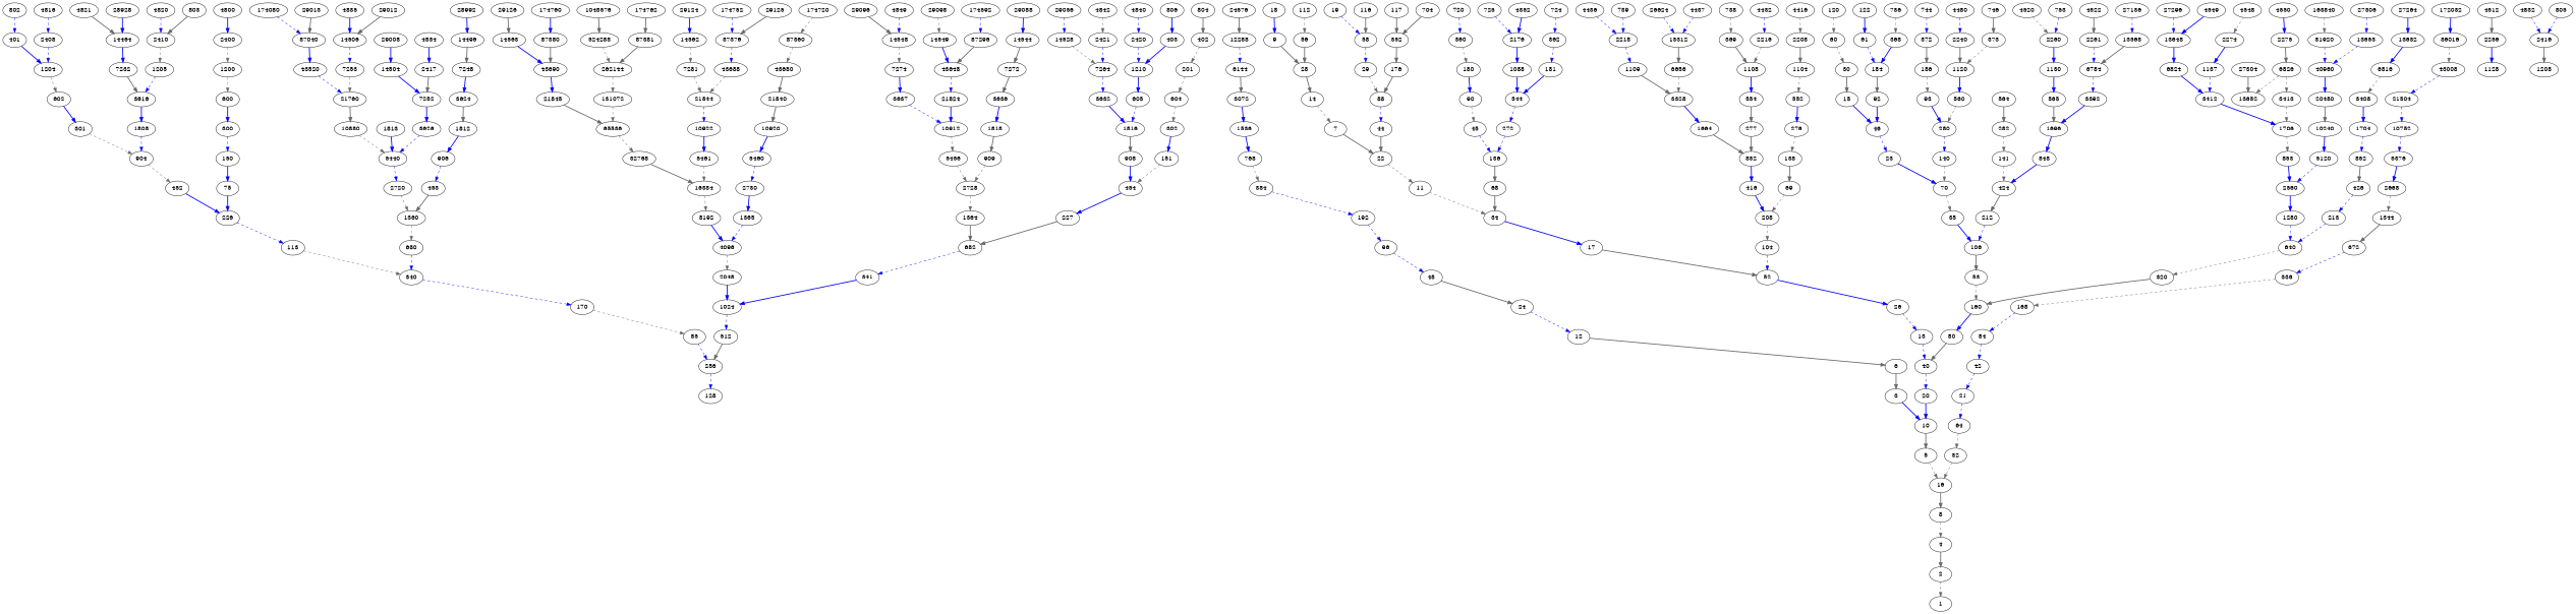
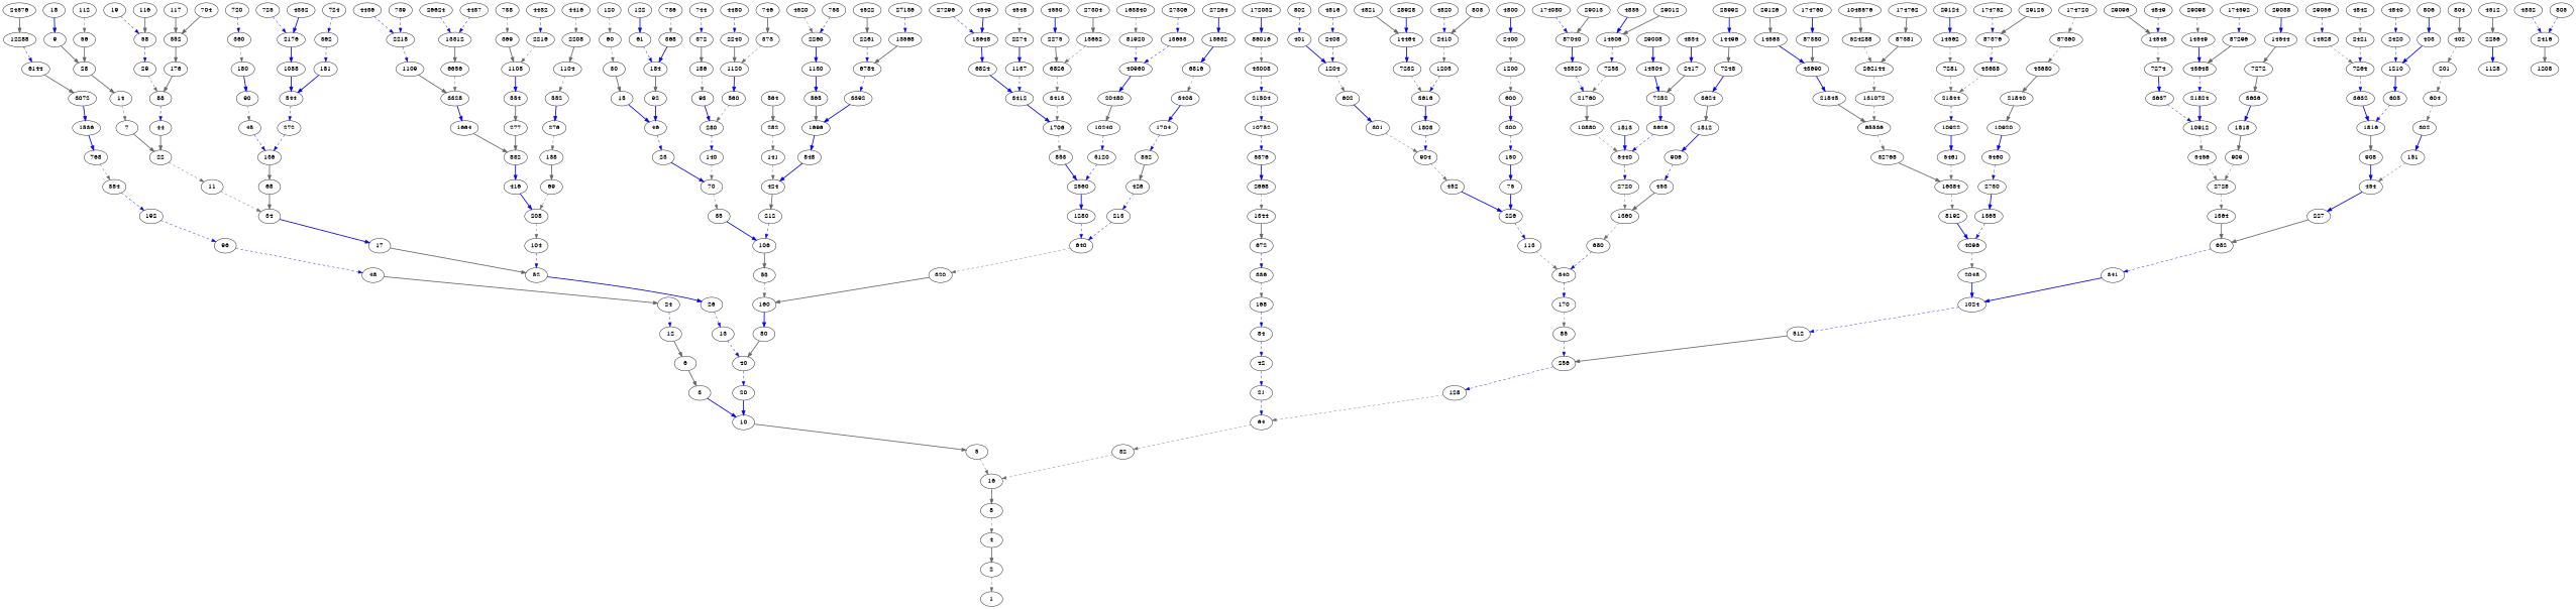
  digraph {
    root=8
    splines=true
    edge [color=blue style=dashed]
    512
    256
    128
    64
    4096
    2048
    1024
    2
    1
    3
    10
    5
    16
    4
    8
    6
    7
    22
    11
    34
    9
    28
    14
    17
    52
    12
    13
    40
    20
    15
    46
    23
    70
    26
    18
    19
    58
    29
    88
    21
    32
    35
    106
    24
    10912
    5456
    2728
    1364
    602
    301
    904
    452
    768
    384
    192
    96
    341
    832
    416
    208
    104
    53
    160
    1706
    853
    2560
    1280
    92
    42
    44
    45
    136
    68
    640
    320
    16384
    8192
    48
    80
    1536
    3616
    1808
    3072
    180
    90
    60
    30
    61
    184
    29124
    14562
    7281
    21844
    32768
    7264
    3632
    1816
    908
    4436
    2218
    1109
    3328
    4520
    2260
    1130
    565
    69
    3412
    1088
    544
    272
    75
    226
    113
    340
    13312
    6656
    1664
    7232
    1104
    552
    276
    138
    84
    85
    804
    402
    201
    604
    600
    300
    150
    564
    282
    141
    10880
    5440
    2720
    1360
    302
    151
    454
    93
    280
    140
    26624
    65536
    40960
    20480
    10240
    5120
    3413
    174720
    87360
    43680
    21840
    81920
    112
    56
    170
    116
    117
    352
    176
    120
    122
    720
    360
    1696
    848
    27306
    13653
    1813
    2240
    1120
    560
    744
    372
    186
    277
    43008
    21504
    10752
    5376
    6824
    424
    212
    43690
    21845
    227
    29056
    14528
    682
    738
    369
    1108
    554
    704
    1818
    909
    131072
    680
    368
    27296
    13648
    4437
    14548
    7274
    3637
    10922
    5461
    524288
    262144
    5460
    2730
    1365
    n217 [label=2668]
    10920
    1204
    739
    2420
    1210
    605
    1048576
    2410
    1205
    2421
    14549
    43648
    21824
    4820
    6826
    29126
    14563
    14464
    1200
    4821
    213
    43520
    21760
    672
    336
    168
    2256
    1128
    7253
    4832
    2416
    1208
    14544
    7272
    3636
    4840
    4842
    29088
    4550
    2275
    401
    29008
    14504
    7252
    3626
    86016
    724
    362
    181
    87380
    4816
    2408
    2261
    6784
    3392
    1344
    174080
    87040
    174762
    87381
    725
    2176
    1812
    906
    453
    802
    803
    805
    806
    403
    3624
    13632
    6816
    3408
    1704
    174760
    174752
    87376
    43688
    4512
    4835
    14506
    29096
    29013
    27304
    13652
    174592
    87296
    163840
    1137
    28992
    14496
    7248
    29125
    2208
    4849
    373
    4548
    2274
    746
    4480
    29098
    4834
    2417
    28928
    2400
    852
    753
    426
    12288
    6144
    13568
    4549
    4432
    2216
    29012
    4522
    172032
    736
    4800
    4352
    27264
    4416
    27136
    24576
    512 -> 256 [color=gray40 style=bold]
    256 -> 128
+   128 -> 64 [color=gray40]
    64 -> 32 [color=gray40]
    4096 -> 2048 [color=gray40]
    2048 -> 1024 [style=bold]
    1024 -> 512
    2 -> 1 [color=gray40]
    3 -> 10 [style=bold]
    10 -> 5 [color=gray40 style=bold]
    5 -> 16 [color=gray40]
    16 -> 8 [color=gray40 style=bold]
    4 -> 2 [color=gray40 style=bold]
    8 -> 4 [color=gray40]
    6 -> 3 [color=gray40 style=bold]
    7 -> 22 [color=gray40 style=bold]
    22 -> 11 [color=gray40]
    11 -> 34 [color=gray40]
    34 -> 17 [style=bold]
    9 -> 28 [color=gray40 style=bold]
    28 -> 14 [color=gray40 style=bold]
    14 -> 7 [color=gray40]
    17 -> 52 [color=gray40 style=bold]
    52 -> 26 [style=bold]
    12 -> 6 [color=gray40 style=bold]
    13 -> 40
    40 -> 20
    20 -> 10 [style=bold]
    15 -> 46 [style=bold]
    46 -> 23
    23 -> 70 [style=bold]
    70 -> 35 [color=gray40]
    26 -> 13
    18 -> 9 [style=bold]
    19 -> 58
    58 -> 29
    29 -> 88 [color=gray40]
    88 -> 44
    21 -> 64
    32 -> 16 [color=gray40]
    35 -> 106 [style=bold]
    106 -> 53 [color=gray40 style=bold]
    24 -> 12
    10912 -> 5456 [color=gray40]
    5456 -> 2728 [color=gray40]
    2728 -> 1364 [color=gray40]
    1364 -> 682 [color=gray40 style=bold]
    602 -> 301 [style=bold]
    301 -> 904 [color=gray40]
    904 -> 452 [color=gray40]
    452 -> 226 [style=bold]
    768 -> 384 [color=gray40]
    384 -> 192
    192 -> 96
    96 -> 48
    341 -> 1024 [style=bold]
    832 -> 416 [style=bold]
    416 -> 208 [style=bold]
    208 -> 104 [color=gray40]
    104 -> 52
    53 -> 160 [color=gray40]
    160 -> 80 [style=bold]
    1706 -> 853 [color=gray40]
    853 -> 2560 [style=bold]
    2560 -> 1280 [style=bold]
    1280 -> 640
    92 -> 46 [style=bold]
    42 -> 21
    44 -> 22 [color=gray40 style=bold]
    45 -> 136
    136 -> 68 [color=gray40 style=bold]
    68 -> 34 [color=gray40 style=bold]
    640 -> 320 [color=gray40]
    320 -> 160 [color=gray40 style=bold]
    16384 -> 8192 [color=gray40]
    8192 -> 4096 [style=bold]
    48 -> 24 [color=gray40 style=bold]
    80 -> 40 [color=gray40 style=bold]
    1536 -> 768 [style=bold]
    3616 -> 1808 [style=bold]
    1808 -> 904
    3072 -> 1536 [style=bold]
    180 -> 90 [style=bold]
    90 -> 45 [color=gray40]
    60 -> 30 [color=gray40]
    30 -> 15 [color=gray40 style=bold]
    61 -> 184
    184 -> 92 [color=gray40 style=bold]
    29124 -> 14562 [style=bold]
    14562 -> 7281 [color=gray40]
    7281 -> 21844 [color=gray40]
    21844 -> 10922
    32768 -> 16384 [color=gray40 style=bold]
    7264 -> 3632
    3632 -> 1816 [style=bold]
    1816 -> 908 [color=gray40 style=bold]
    908 -> 454 [style=bold]
    4436 -> 2218
    2218 -> 1109
    1109 -> 3328 [color=gray40 style=bold]
    3328 -> 1664 [style=bold]
    4520 -> 2260 [color=gray40]
    2260 -> 1130 [style=bold]
    1130 -> 565 [style=bold]
    565 -> 1696 [color=gray40 style=bold]
    69 -> 208 [color=gray40]
    3412 -> 1706 [style=bold]
    1088 -> 544 [style=bold]
    544 -> 272
    272 -> 136
    75 -> 226 [style=bold]
    226 -> 113
    113 -> 340 [color=gray40]
    340 -> 170
    13312 -> 6656 [color=gray40 style=bold]
    6656 -> 3328 [color=gray40]
    1664 -> 832 [color=gray40 style=bold]
-   7232 -> 3616 [color=gray40 style=bold]
+   7232 -> 3616 [color=gray40]
    1104 -> 552 [color=gray40]
    552 -> 276 [style=bold]
    276 -> 138 [color=gray40]
    138 -> 69 [color=gray40 style=bold]
    84 -> 42
    85 -> 256
    804 -> 402 [color=gray40 style=bold]
    402 -> 201 [color=gray40]
    201 -> 604 [color=gray40]
    604 -> 302 [color=gray40]
    600 -> 300 [style=bold]
    300 -> 150
    150 -> 75 [style=bold]
    564 -> 282 [color=gray40 style=bold]
    282 -> 141 [color=gray40]
    141 -> 424 [color=gray40]
    10880 -> 5440 [color=gray40]
    5440 -> 2720
    2720 -> 1360 [color=gray40]
    1360 -> 680 [color=gray40]
    302 -> 151 [style=bold]
    151 -> 454 [color=gray40]
    454 -> 227 [style=bold]
    93 -> 280 [style=bold]
    280 -> 140
    140 -> 70 [color=gray40]
    26624 -> 13312
    65536 -> 32768 [color=gray40]
    40960 -> 20480 [style=bold]
    20480 -> 10240 [color=gray40 style=bold]
-   10240 -> 5120 [style=bold]
+   10240 -> 5120
    5120 -> 2560
    3413 -> 1706 [color=gray40]
    174720 -> 87360 [color=gray40]
    87360 -> 43680 [color=gray40]
    43680 -> 21840 [color=gray40 style=bold]
    21840 -> 10920 [color=gray40 style=bold]
    81920 -> 40960
    112 -> 56 [color=gray40]
    56 -> 28 [color=gray40 style=bold]
    170 -> 85 [color=gray40]
    116 -> 58 [color=gray40 style=bold]
    117 -> 352 [color=gray40 style=bold]
    352 -> 176 [color=gray40 style=bold]
    176 -> 88 [color=gray40 style=bold]
    120 -> 60 [color=gray40]
    122 -> 61 [style=bold]
    720 -> 360
    360 -> 180 [color=gray40]
    1696 -> 848 [style=bold]
    848 -> 424 [style=bold]
    27306 -> 13653
    13653 -> 40960
    1813 -> 5440 [style=bold]
    2240 -> 1120 [color=gray40 style=bold]
    1120 -> 560 [style=bold]
    560 -> 280 [color=gray40]
    744 -> 372
    372 -> 186 [color=gray40 style=bold]
    186 -> 93 [color=gray40]
    277 -> 832 [color=gray40 style=bold]
    43008 -> 21504
    21504 -> 10752
    10752 -> 5376
    5376 -> n217 [style=bold]
    6824 -> 3412 [style=bold]
    424 -> 212 [color=gray40 style=bold]
    212 -> 106
    43690 -> 21845 [style=bold]
    21845 -> 65536 [color=gray40 style=bold]
    227 -> 682 [color=gray40 style=bold]
    29056 -> 14528
    14528 -> 7264 [color=gray40]
    682 -> 341
    738 -> 369 [color=gray40]
    369 -> 1108 [color=gray40 style=bold]
    1108 -> 554 [style=bold]
    554 -> 277 [color=gray40 style=bold]
    704 -> 352 [color=gray40 style=bold]
    1818 -> 909 [color=gray40 style=bold]
    909 -> 2728 [color=gray40]
    131072 -> 65536 [color=gray40]
    680 -> 340
    368 -> 184 [style=bold]
    27296 -> 13648
    13648 -> 6824 [style=bold]
    4437 -> 13312
    14548 -> 7274 [color=gray40]
    7274 -> 3637 [style=bold]
    3637 -> 10912
    10922 -> 5461 [style=bold]
    5461 -> 16384 [color=gray40]
    524288 -> 262144 [color=gray40]
    262144 -> 131072 [color=gray40]
    5460 -> 2730
    2730 -> 1365 [style=bold]
    1365 -> 4096
    n217 -> 1344 [color=gray40]
    10920 -> 5460 [style=bold]
    1204 -> 602 [color=gray40]
    739 -> 2218
    2420 -> 1210
    1210 -> 605 [style=bold]
    605 -> 1816
    1048576 -> 524288 [color=gray40 style=bold]
    2410 -> 1205 [color=gray40]
    1205 -> 3616
    2421 -> 7264
    14549 -> 43648 [style=bold]
    43648 -> 21824
    21824 -> 10912 [style=bold]
    4820 -> 2410
    6826 -> 3413 [color=gray40]
    29126 -> 14563 [color=gray40 style=bold]
    14563 -> 43690 [style=bold]
    14464 -> 7232 [style=bold]
    1200 -> 600 [color=gray40]
    4821 -> 14464 [color=gray40 style=bold]
    213 -> 640
    43520 -> 21760
    21760 -> 10880 [color=gray40 style=bold]
    672 -> 336
    336 -> 168 [color=gray40]
    168 -> 84
    2256 -> 1128 [style=bold]
    7253 -> 21760 [color=gray40]
    4832 -> 2416
    2416 -> 1208 [color=gray40 style=bold]
    14544 -> 7272 [color=gray40 style=bold]
    7272 -> 3636 [color=gray40 style=bold]
    3636 -> 1818 [style=bold]
    4840 -> 2420
    4842 -> 2421 [color=gray40]
    29088 -> 14544 [style=bold]
    4550 -> 2275 [style=bold]
    2275 -> 6826 [color=gray40 style=bold]
    401 -> 1204 [style=bold]
    29008 -> 14504 [style=bold]
    14504 -> 7252 [style=bold]
    7252 -> 3626 [style=bold]
    3626 -> 5440
    86016 -> 43008 [color=gray40]
    724 -> 362
    362 -> 181
    181 -> 544 [style=bold]
    87380 -> 43690 [color=gray40 style=bold]
    4816 -> 2408
    2408 -> 1204
    2261 -> 6784
    6784 -> 3392
    3392 -> 1696 [style=bold]
    1344 -> 672 [color=gray40 style=bold]
    174080 -> 87040
    87040 -> 43520 [style=bold]
    174762 -> 87381 [color=gray40 style=bold]
    87381 -> 262144 [color=gray40 style=bold]
    725 -> 2176
    2176 -> 1088 [style=bold]
    1812 -> 906 [style=bold]
    906 -> 453
    453 -> 1360 [color=gray40 style=bold]
    802 -> 401
    803 -> 2410 [color=gray40 style=bold]
    805 -> 2416
    806 -> 403 [style=bold]
    403 -> 1210 [style=bold]
    3624 -> 1812 [color=gray40 style=bold]
    13632 -> 6816 [style=bold]
    6816 -> 3408 [color=gray40]
    3408 -> 1704 [style=bold]
    1704 -> 852
    174760 -> 87380 [style=bold]
    174752 -> 87376
    87376 -> 43688
    43688 -> 21844 [color=gray40]
    4512 -> 2256 [color=gray40 style=bold]
    4835 -> 14506 [style=bold]
    14506 -> 7253
    29096 -> 14548 [color=gray40 style=bold]
    29013 -> 87040 [color=gray40 style=bold]
    27304 -> 13652 [color=gray40 style=bold]
-   6826 -> 13652 [color=gray40]
+   13652 -> 6826 [color=gray40]
    174592 -> 87296
    87296 -> 43648 [color=gray40 style=bold]
    163840 -> 81920 [color=gray40]
    1137 -> 3412
    28992 -> 14496 [style=bold]
    14496 -> 7248 [color=gray40 style=bold]
    7248 -> 3624 [style=bold]
    29125 -> 87376 [color=gray40 style=bold]
    2208 -> 1104 [color=gray40 style=bold]
    4849 -> 14548
    373 -> 1120 [color=gray40]
    4548 -> 2274 [color=gray40]
    2274 -> 1137 [style=bold]
    746 -> 373 [color=gray40 style=bold]
    4480 -> 2240
    29098 -> 14549 [color=gray40]
    4834 -> 2417 [style=bold]
    2417 -> 7252 [color=gray40 style=bold]
    28928 -> 14464 [style=bold]
    2400 -> 1200 [color=gray40]
    852 -> 426 [color=gray40 style=bold]
    753 -> 2260
    426 -> 213
    12288 -> 6144
    6144 -> 3072 [color=gray40 style=bold]
    13568 -> 6784 [color=gray40 style=bold]
    4549 -> 13648 [style=bold]
    4432 -> 2216
    2216 -> 1108 [color=gray40]
    29012 -> 14506 [color=gray40 style=bold]
    4522 -> 2261 [color=gray40 style=bold]
    172032 -> 86016 [style=bold]
    736 -> 368 [color=gray40]
    4800 -> 2400 [style=bold]
    4352 -> 2176 [style=bold]
    27264 -> 13632 [style=bold]
    4416 -> 2208 [color=gray40]
    27136 -> 13568
    24576 -> 12288 [color=gray40 style=bold]
  }
